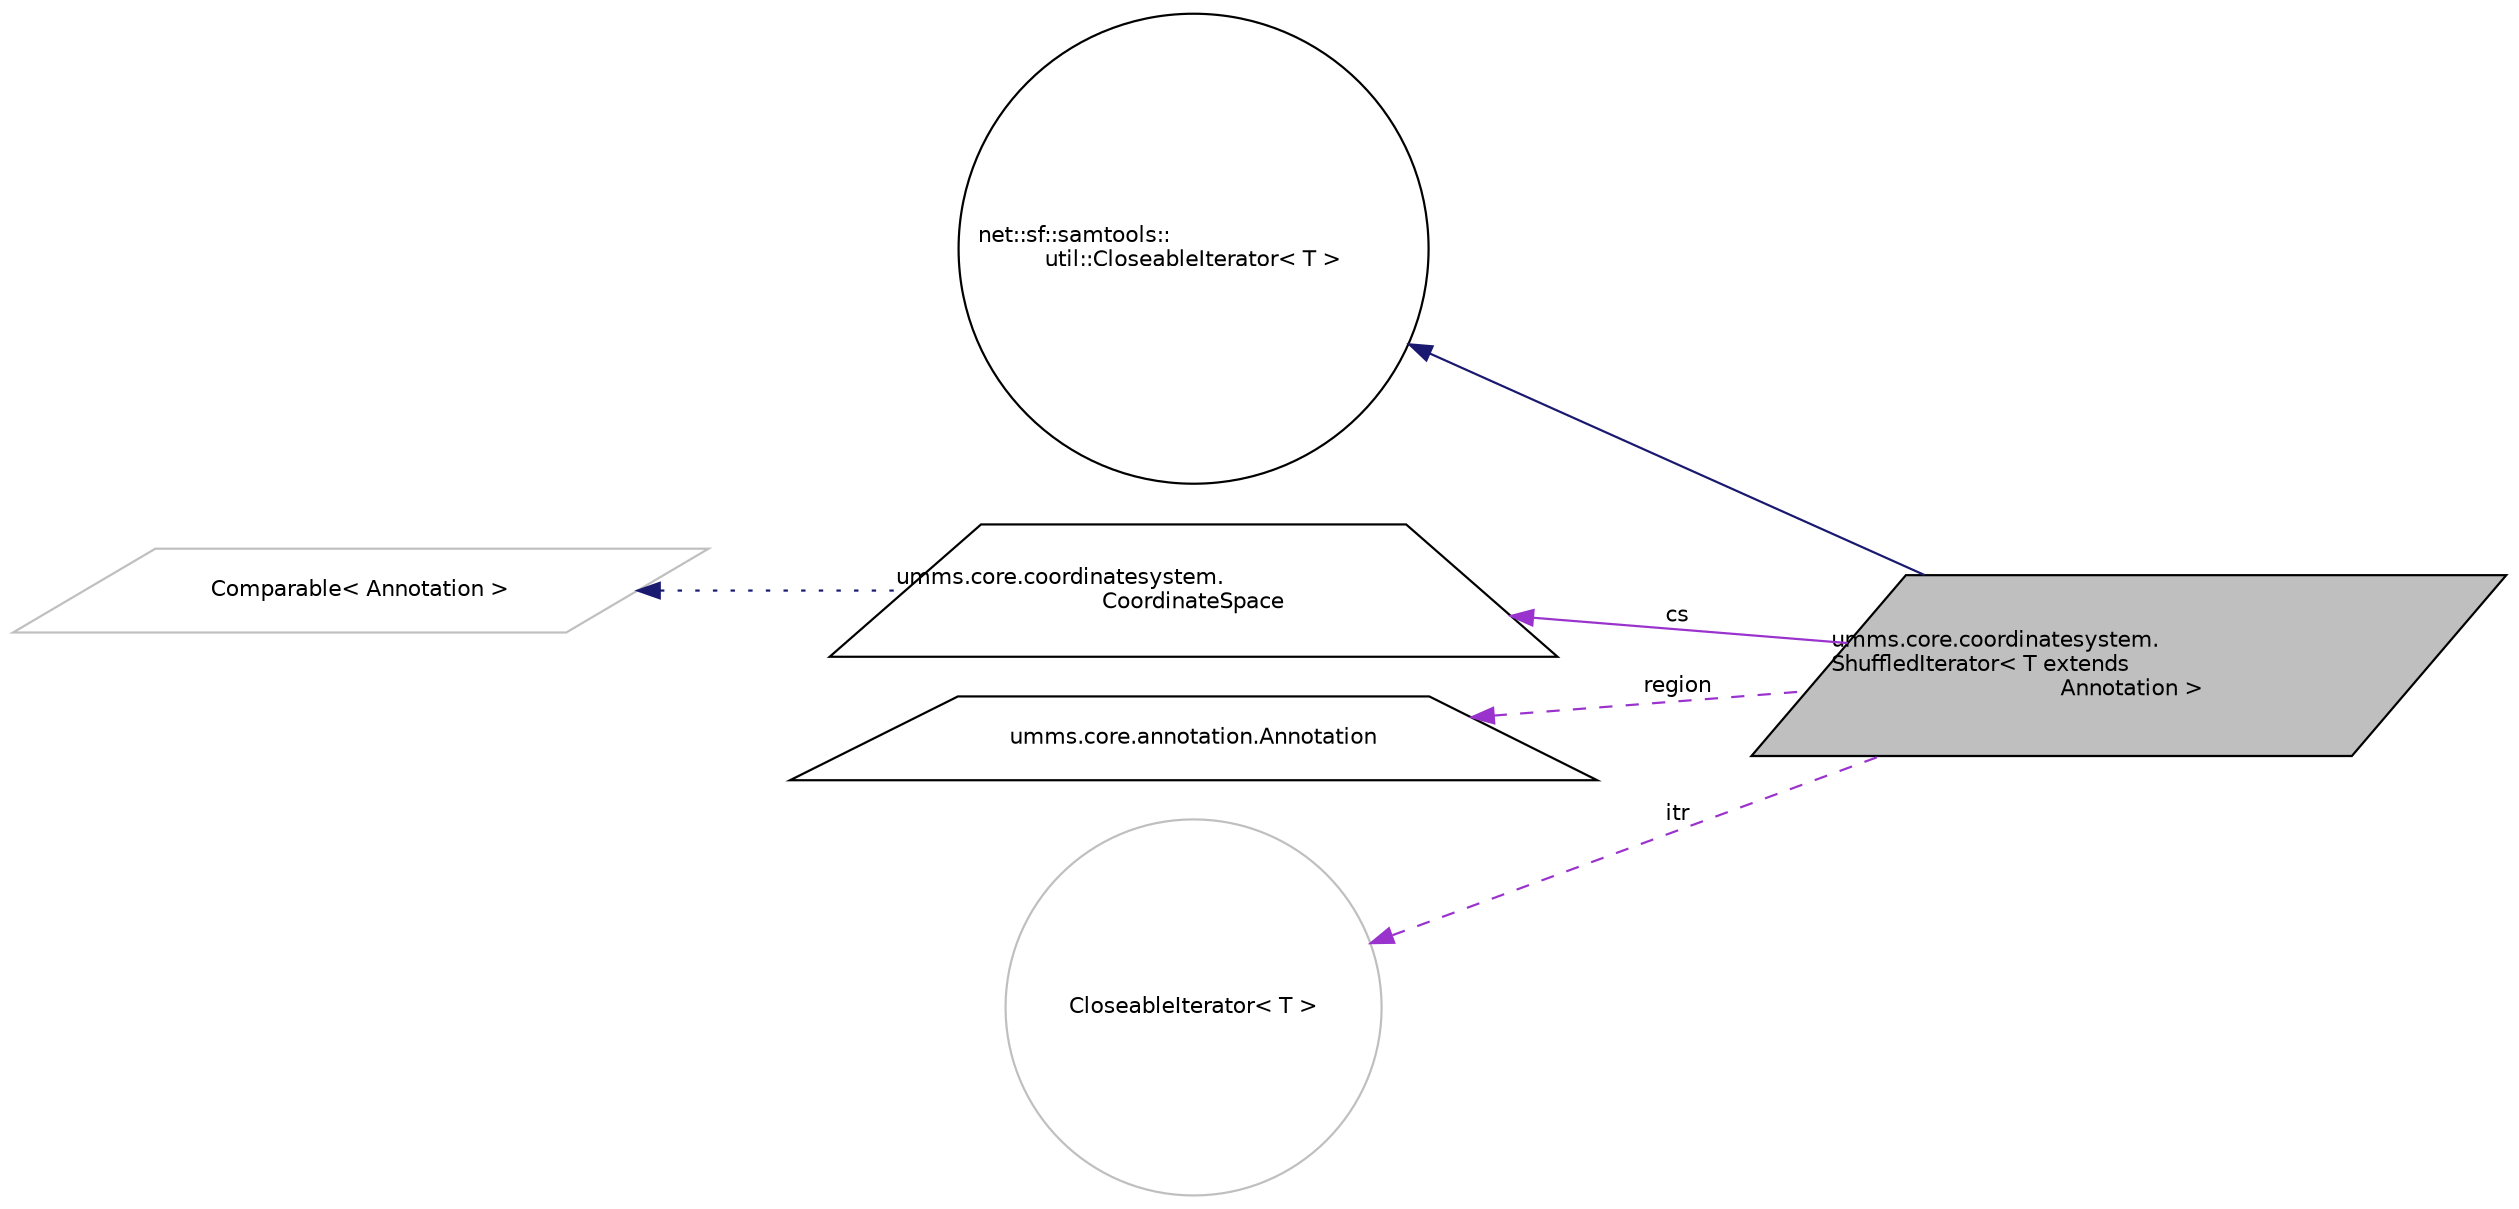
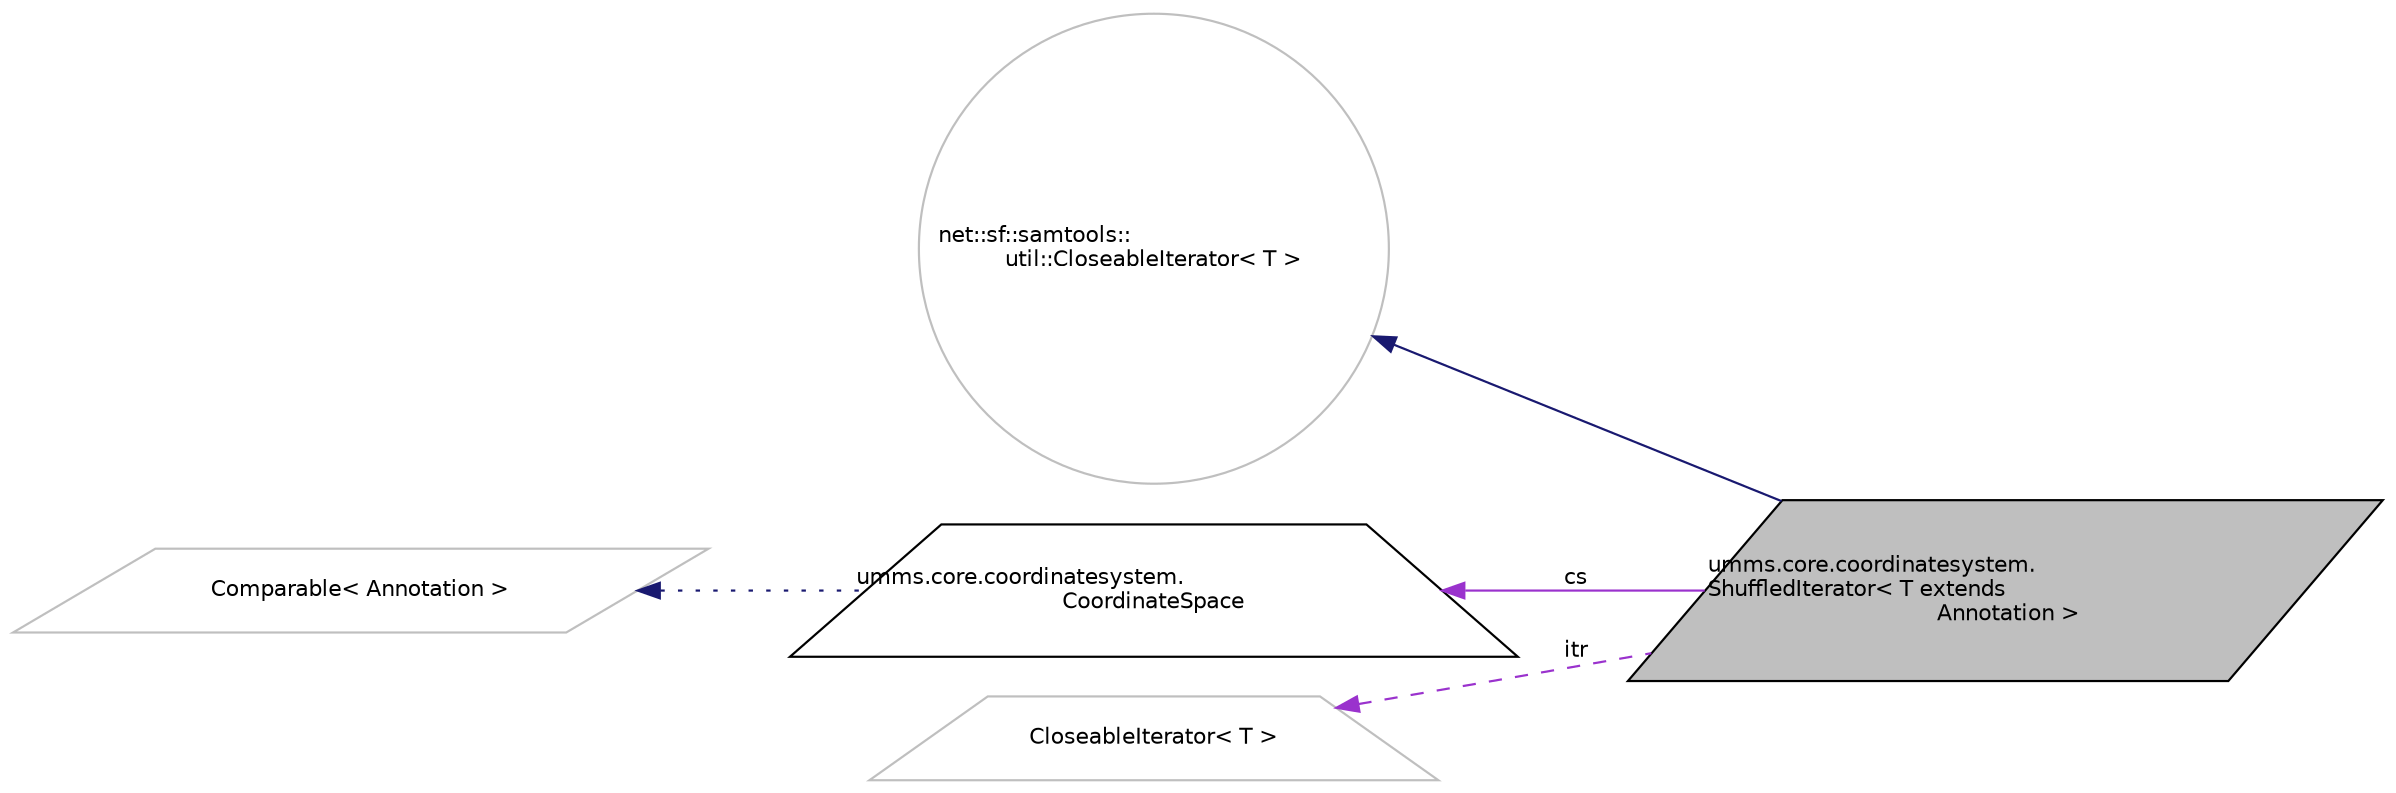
  digraph {
    rankdir=LR
    node [color=black fillcolor=white fontname=Helvetica fontsize=10 shape=parallelogram style=filled]
    edge [color=darkorchid3 dir=back fontname=Helvetica fontsize=10 labelfontname=Helvetica labelfontsize=10 style=solid]
    n1 [fillcolor=grey75 fontcolor=black height=0.2 label="umms.core.coordinatesystem.\lShuffledIterator\< T extends\l Annotation \>" width=0.4]
-   n2 [height=0.2 label="net::sf::samtools::\lutil::CloseableIterator\< T \>" shape=circle width=0.4]
+   n2 [color=grey75 height=0.2 label="net::sf::samtools::\lutil::CloseableIterator\< T \>" shape=circle width=0.4]
    n3 [height=0.2 label="umms.core.coordinatesystem.\lCoordinateSpace" shape=trapezium width=0.4]
-   n4 [height=0.2 label="umms.core.annotation.Annotation" shape=trapezium width=0.4]
    n5 [color=grey75 height=0.2 label="Comparable\< Annotation \>" width=0.4]
-   n6 [color=grey75 height=0.2 label="CloseableIterator\< T \>" shape=circle width=0.4]
+   n6 [color=grey75 height=0.2 label="CloseableIterator\< T \>" shape=trapezium width=0.4]
    n2 -> n1 [color=midnightblue]
    n3 -> n1 [label=" cs"]
-   n4 -> n1 [label=" region" style=dashed]
    n5 -> n3 [color=midnightblue style=dotted]
    n6 -> n1 [label=" itr" style=dashed]
  }
